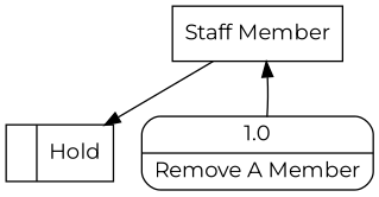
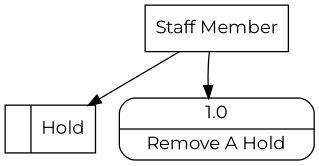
  digraph {
    fontname=Montserrat
    node [fontname=Montserrat]
    edge [fontname=Montserrat]
    n1 [label="<f0>  |<f1> Hold " shape=record]
    n2 [label="Staff Member" shape=box]
-   n3 [label="{<f0> 1.0|<f1> Remove A Member }" shape=Mrecord]
+   n3 [label="{<f0> 1.0|<f1> Remove A Hold }" shape=Mrecord]
    n2 -> n1
-   n3 -> n2
+   n2 -> n3
  }
